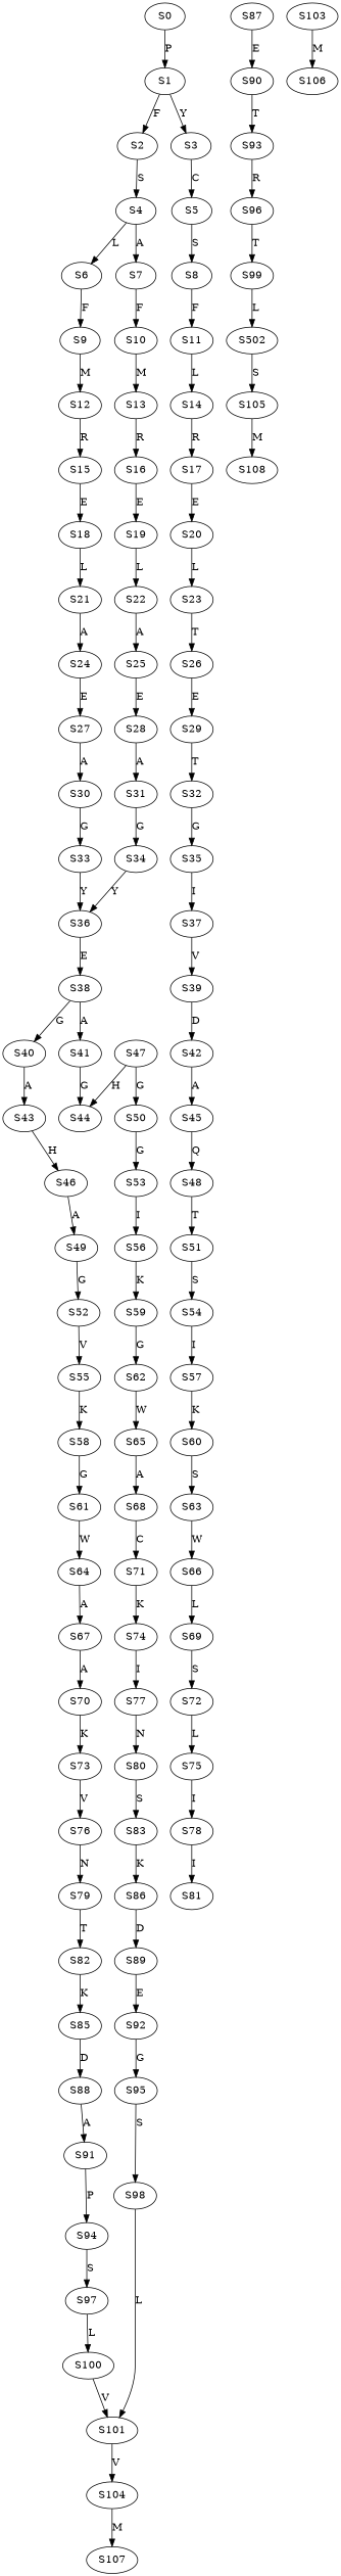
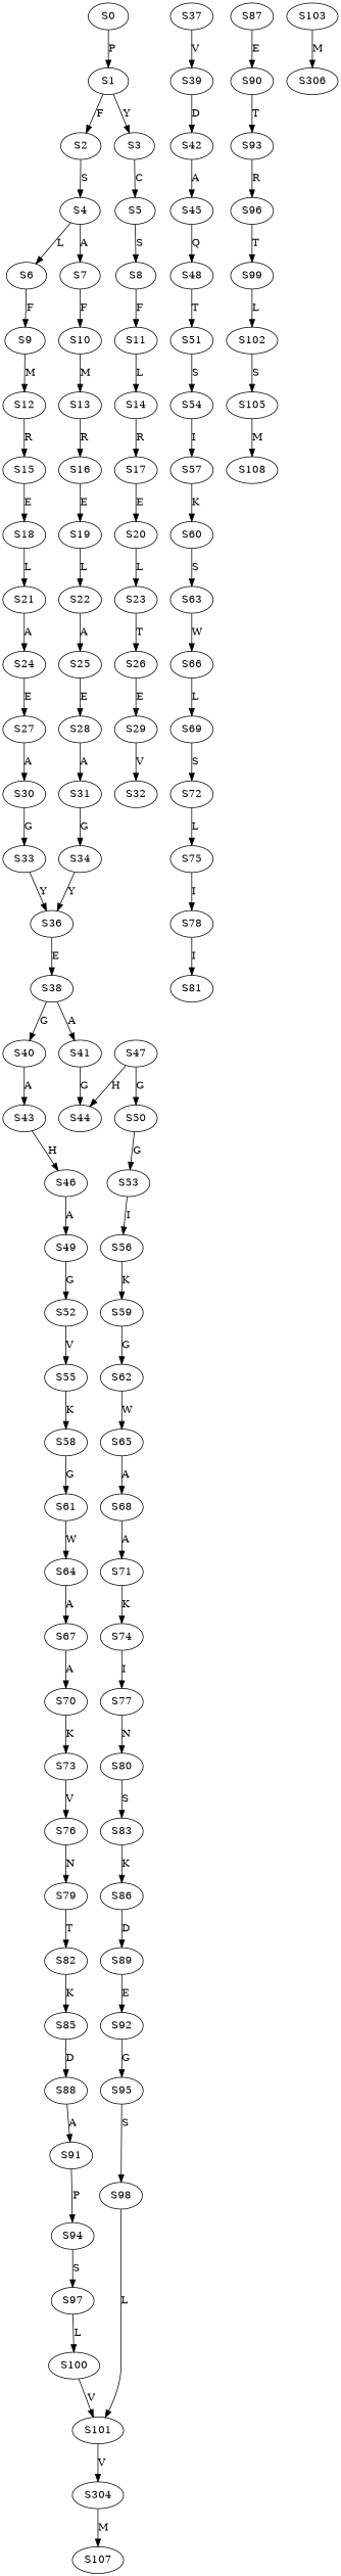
  strict digraph {
    S0
    S1
    S2
    S3
    S4
    S5
    S6
    S7
    S8
    S9
    S10
    S11
    S12
    S13
    S14
    S15
    S16
    S17
    S18
    S19
    S20
    S21
    S22
    S23
    S24
    S25
    S26
    S27
    S28
    S29
    S30
    S31
    S32
    S33
    S34
-   S35
    S36
    S37
    S38
    S39
    S40
    S41
    S42
    S43
    S44
    S45
    S46
    S48
    S49
    S47
    S50
    S51
    S52
    S53
    S54
    S55
    S56
    S57
    S58
    S59
    S60
    S61
    S62
    S63
    S64
    S65
    S66
    S67
    S68
    S69
    S70
    S71
    S72
    S73
    S74
    S75
    S76
    S77
    S78
    S79
    S80
    S81
    S82
    S83
    S85
    S86
    S88
    S89
    S87
    S90
    S91
    S92
    S93
    S94
    S95
    S96
    S97
    S98
    S99
    S100
    S101
-   S102 [label=S502]
-   S104
+   S102
+   S104 [label=S304]
    S105
    S103
-   S106
+   S106 [label=S306]
    S107
    S108
    S0 -> S1 [label=P]
    S1 -> S2 [label=F]
    S1 -> S3 [label=Y]
    S2 -> S4 [label=S]
    S3 -> S5 [label=C]
    S4 -> S6 [label=L]
    S4 -> S7 [label=A]
    S5 -> S8 [label=S]
    S6 -> S9 [label=F]
    S7 -> S10 [label=F]
    S8 -> S11 [label=F]
    S9 -> S12 [label=M]
    S10 -> S13 [label=M]
    S11 -> S14 [label=L]
    S12 -> S15 [label=R]
    S13 -> S16 [label=R]
    S14 -> S17 [label=R]
    S15 -> S18 [label=E]
    S16 -> S19 [label=E]
    S17 -> S20 [label=E]
    S18 -> S21 [label=L]
    S19 -> S22 [label=L]
    S20 -> S23 [label=L]
    S21 -> S24 [label=A]
    S22 -> S25 [label=A]
    S23 -> S26 [label=T]
    S24 -> S27 [label=E]
    S25 -> S28 [label=E]
    S26 -> S29 [label=E]
    S27 -> S30 [label=A]
    S28 -> S31 [label=A]
-   S29 -> S32 [label=T]
+   S29 -> S32 [label=V]
    S30 -> S33 [label=G]
    S31 -> S34 [label=G]
-   S32 -> S35 [label=G]
    S33 -> S36 [label=Y]
    S34 -> S36 [label=Y]
-   S35 -> S37 [label=I]
    S36 -> S38 [label=E]
    S37 -> S39 [label=V]
    S38 -> S40 [label=G]
    S38 -> S41 [label=A]
    S39 -> S42 [label=D]
    S40 -> S43 [label=A]
    S41 -> S44 [label=G]
    S42 -> S45 [label=A]
    S43 -> S46 [label=H]
    S45 -> S48 [label=Q]
    S46 -> S49 [label=A]
    S48 -> S51 [label=T]
    S49 -> S52 [label=G]
    S47 -> S44 [label=H]
    S47 -> S50 [label=G]
    S50 -> S53 [label=G]
    S51 -> S54 [label=S]
    S52 -> S55 [label=V]
    S53 -> S56 [label=I]
    S54 -> S57 [label=I]
    S55 -> S58 [label=K]
    S56 -> S59 [label=K]
    S57 -> S60 [label=K]
    S58 -> S61 [label=G]
    S59 -> S62 [label=G]
    S60 -> S63 [label=S]
    S61 -> S64 [label=W]
    S62 -> S65 [label=W]
    S63 -> S66 [label=W]
    S64 -> S67 [label=A]
    S65 -> S68 [label=A]
    S66 -> S69 [label=L]
    S67 -> S70 [label=A]
-   S68 -> S71 [label=C]
+   S68 -> S71 [label=A]
    S69 -> S72 [label=S]
    S70 -> S73 [label=K]
    S71 -> S74 [label=K]
    S72 -> S75 [label=L]
    S73 -> S76 [label=V]
    S74 -> S77 [label=I]
    S75 -> S78 [label=I]
    S76 -> S79 [label=N]
    S77 -> S80 [label=N]
    S78 -> S81 [label=I]
    S79 -> S82 [label=T]
    S80 -> S83 [label=S]
    S82 -> S85 [label=K]
    S83 -> S86 [label=K]
    S85 -> S88 [label=D]
    S86 -> S89 [label=D]
    S88 -> S91 [label=A]
    S89 -> S92 [label=E]
    S87 -> S90 [label=E]
    S90 -> S93 [label=T]
    S91 -> S94 [label=P]
    S92 -> S95 [label=G]
    S93 -> S96 [label=R]
    S94 -> S97 [label=S]
    S95 -> S98 [label=S]
    S96 -> S99 [label=T]
    S97 -> S100 [label=L]
    S98 -> S101 [label=L]
    S99 -> S102 [label=L]
    S100 -> S101 [label=V]
    S101 -> S104 [label=V]
    S102 -> S105 [label=S]
    S104 -> S107 [label=M]
    S105 -> S108 [label=M]
    S103 -> S106 [label=M]
  }
